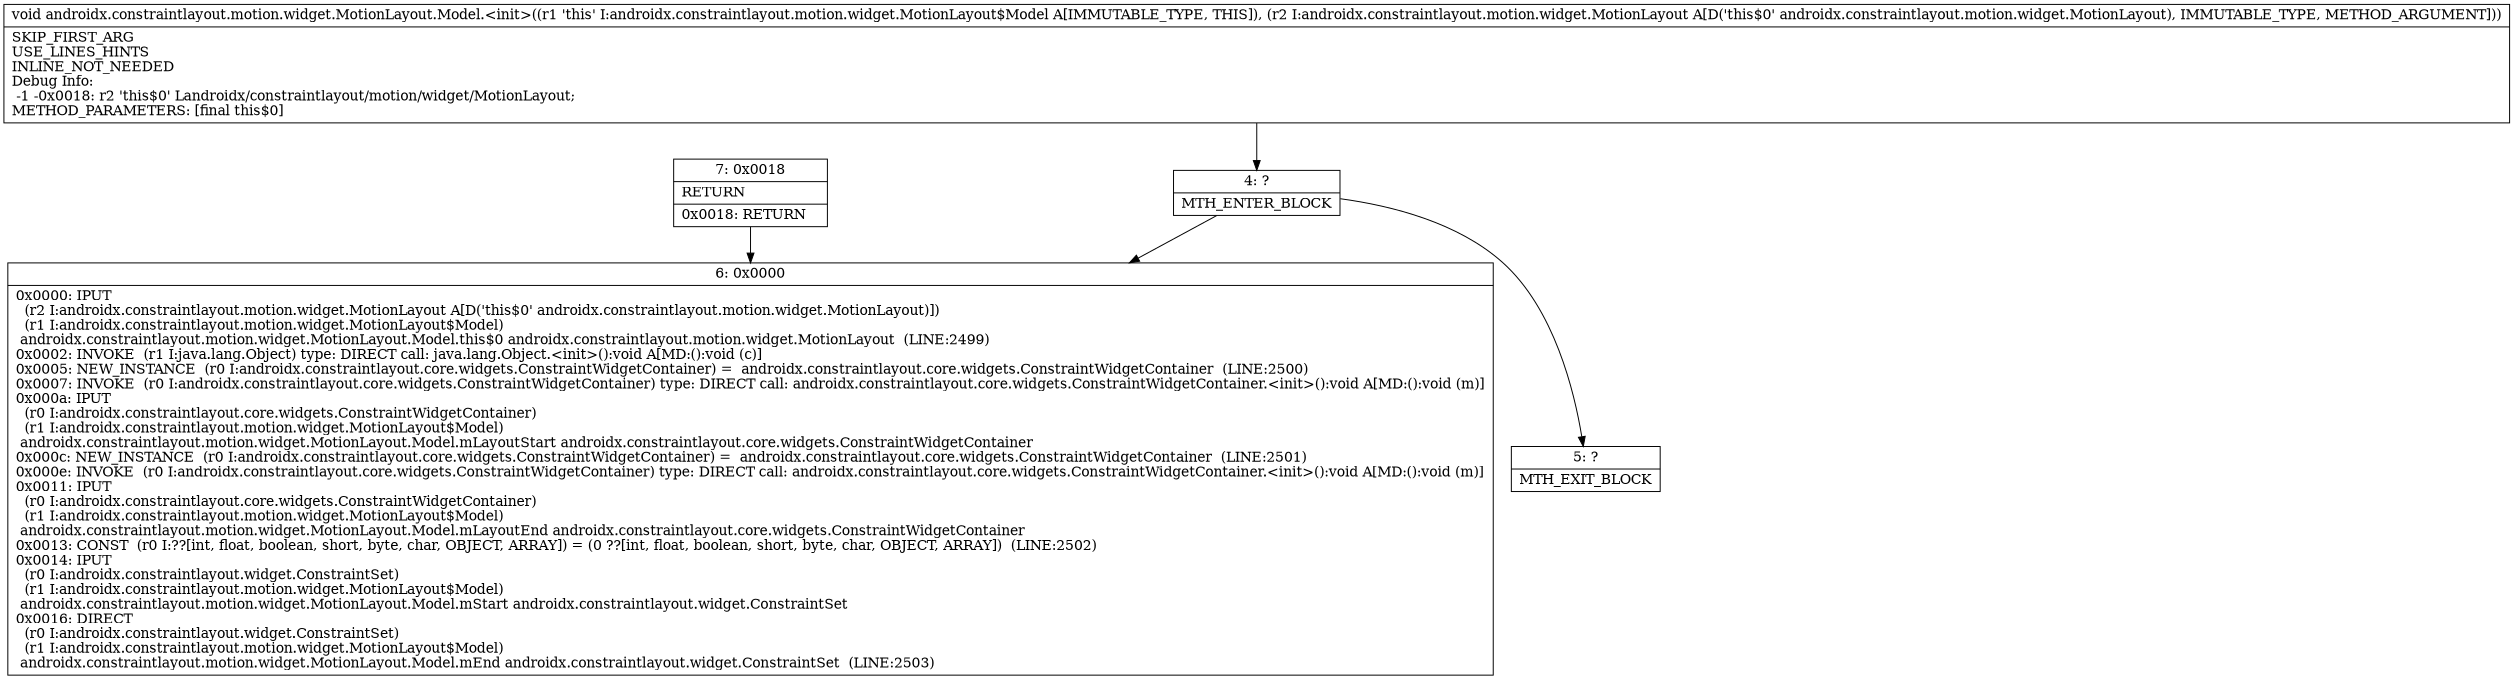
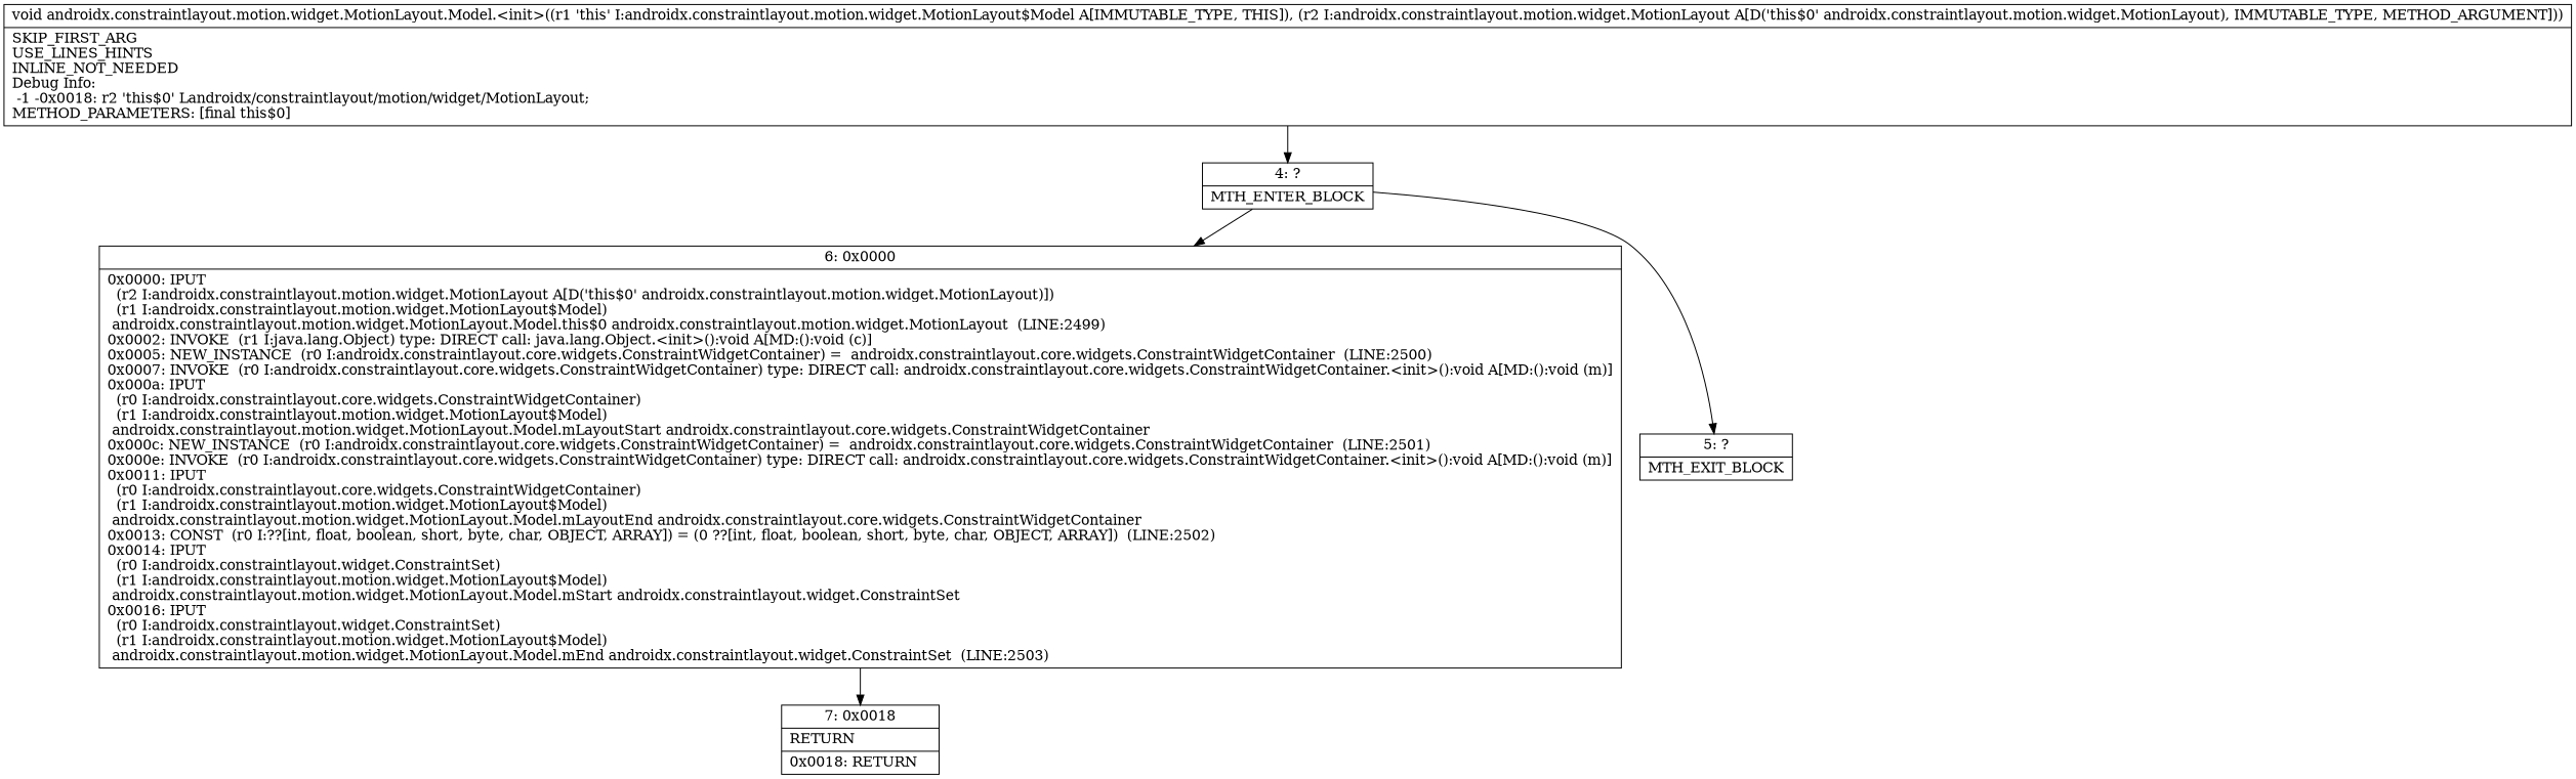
  digraph {
    node [shape=record]
    n1 [label="{4\:\ ?|MTH_ENTER_BLOCK\l}"]
-   n2 [label="{6\:\ 0x0000|0x0000: IPUT  \l  (r2 I:androidx.constraintlayout.motion.widget.MotionLayout A[D('this$0' androidx.constraintlayout.motion.widget.MotionLayout)])\l  (r1 I:androidx.constraintlayout.motion.widget.MotionLayout$Model)\l androidx.constraintlayout.motion.widget.MotionLayout.Model.this$0 androidx.constraintlayout.motion.widget.MotionLayout  (LINE:2499)\l0x0002: INVOKE  (r1 I:java.lang.Object) type: DIRECT call: java.lang.Object.\<init\>():void A[MD:():void (c)]\l0x0005: NEW_INSTANCE  (r0 I:androidx.constraintlayout.core.widgets.ConstraintWidgetContainer) =  androidx.constraintlayout.core.widgets.ConstraintWidgetContainer  (LINE:2500)\l0x0007: INVOKE  (r0 I:androidx.constraintlayout.core.widgets.ConstraintWidgetContainer) type: DIRECT call: androidx.constraintlayout.core.widgets.ConstraintWidgetContainer.\<init\>():void A[MD:():void (m)]\l0x000a: IPUT  \l  (r0 I:androidx.constraintlayout.core.widgets.ConstraintWidgetContainer)\l  (r1 I:androidx.constraintlayout.motion.widget.MotionLayout$Model)\l androidx.constraintlayout.motion.widget.MotionLayout.Model.mLayoutStart androidx.constraintlayout.core.widgets.ConstraintWidgetContainer \l0x000c: NEW_INSTANCE  (r0 I:androidx.constraintlayout.core.widgets.ConstraintWidgetContainer) =  androidx.constraintlayout.core.widgets.ConstraintWidgetContainer  (LINE:2501)\l0x000e: INVOKE  (r0 I:androidx.constraintlayout.core.widgets.ConstraintWidgetContainer) type: DIRECT call: androidx.constraintlayout.core.widgets.ConstraintWidgetContainer.\<init\>():void A[MD:():void (m)]\l0x0011: IPUT  \l  (r0 I:androidx.constraintlayout.core.widgets.ConstraintWidgetContainer)\l  (r1 I:androidx.constraintlayout.motion.widget.MotionLayout$Model)\l androidx.constraintlayout.motion.widget.MotionLayout.Model.mLayoutEnd androidx.constraintlayout.core.widgets.ConstraintWidgetContainer \l0x0013: CONST  (r0 I:??[int, float, boolean, short, byte, char, OBJECT, ARRAY]) = (0 ??[int, float, boolean, short, byte, char, OBJECT, ARRAY])  (LINE:2502)\l0x0014: IPUT  \l  (r0 I:androidx.constraintlayout.widget.ConstraintSet)\l  (r1 I:androidx.constraintlayout.motion.widget.MotionLayout$Model)\l androidx.constraintlayout.motion.widget.MotionLayout.Model.mStart androidx.constraintlayout.widget.ConstraintSet \l0x0016: DIRECT  \l  (r0 I:androidx.constraintlayout.widget.ConstraintSet)\l  (r1 I:androidx.constraintlayout.motion.widget.MotionLayout$Model)\l androidx.constraintlayout.motion.widget.MotionLayout.Model.mEnd androidx.constraintlayout.widget.ConstraintSet  (LINE:2503)\l}"]
+   n2 [label="{6\:\ 0x0000|0x0000: IPUT  \l  (r2 I:androidx.constraintlayout.motion.widget.MotionLayout A[D('this$0' androidx.constraintlayout.motion.widget.MotionLayout)])\l  (r1 I:androidx.constraintlayout.motion.widget.MotionLayout$Model)\l androidx.constraintlayout.motion.widget.MotionLayout.Model.this$0 androidx.constraintlayout.motion.widget.MotionLayout  (LINE:2499)\l0x0002: INVOKE  (r1 I:java.lang.Object) type: DIRECT call: java.lang.Object.\<init\>():void A[MD:():void (c)]\l0x0005: NEW_INSTANCE  (r0 I:androidx.constraintlayout.core.widgets.ConstraintWidgetContainer) =  androidx.constraintlayout.core.widgets.ConstraintWidgetContainer  (LINE:2500)\l0x0007: INVOKE  (r0 I:androidx.constraintlayout.core.widgets.ConstraintWidgetContainer) type: DIRECT call: androidx.constraintlayout.core.widgets.ConstraintWidgetContainer.\<init\>():void A[MD:():void (m)]\l0x000a: IPUT  \l  (r0 I:androidx.constraintlayout.core.widgets.ConstraintWidgetContainer)\l  (r1 I:androidx.constraintlayout.motion.widget.MotionLayout$Model)\l androidx.constraintlayout.motion.widget.MotionLayout.Model.mLayoutStart androidx.constraintlayout.core.widgets.ConstraintWidgetContainer \l0x000c: NEW_INSTANCE  (r0 I:androidx.constraintlayout.core.widgets.ConstraintWidgetContainer) =  androidx.constraintlayout.core.widgets.ConstraintWidgetContainer  (LINE:2501)\l0x000e: INVOKE  (r0 I:androidx.constraintlayout.core.widgets.ConstraintWidgetContainer) type: DIRECT call: androidx.constraintlayout.core.widgets.ConstraintWidgetContainer.\<init\>():void A[MD:():void (m)]\l0x0011: IPUT  \l  (r0 I:androidx.constraintlayout.core.widgets.ConstraintWidgetContainer)\l  (r1 I:androidx.constraintlayout.motion.widget.MotionLayout$Model)\l androidx.constraintlayout.motion.widget.MotionLayout.Model.mLayoutEnd androidx.constraintlayout.core.widgets.ConstraintWidgetContainer \l0x0013: CONST  (r0 I:??[int, float, boolean, short, byte, char, OBJECT, ARRAY]) = (0 ??[int, float, boolean, short, byte, char, OBJECT, ARRAY])  (LINE:2502)\l0x0014: IPUT  \l  (r0 I:androidx.constraintlayout.widget.ConstraintSet)\l  (r1 I:androidx.constraintlayout.motion.widget.MotionLayout$Model)\l androidx.constraintlayout.motion.widget.MotionLayout.Model.mStart androidx.constraintlayout.widget.ConstraintSet \l0x0016: IPUT  \l  (r0 I:androidx.constraintlayout.widget.ConstraintSet)\l  (r1 I:androidx.constraintlayout.motion.widget.MotionLayout$Model)\l androidx.constraintlayout.motion.widget.MotionLayout.Model.mEnd androidx.constraintlayout.widget.ConstraintSet  (LINE:2503)\l}"]
    n3 [label="{5\:\ ?|MTH_EXIT_BLOCK\l}"]
    n4 [label="{7\:\ 0x0018|RETURN\l|0x0018: RETURN   \l}"]
    n5 [label="{void androidx.constraintlayout.motion.widget.MotionLayout.Model.\<init\>((r1 'this' I:androidx.constraintlayout.motion.widget.MotionLayout$Model A[IMMUTABLE_TYPE, THIS]), (r2 I:androidx.constraintlayout.motion.widget.MotionLayout A[D('this$0' androidx.constraintlayout.motion.widget.MotionLayout), IMMUTABLE_TYPE, METHOD_ARGUMENT]))  | SKIP_FIRST_ARG\lUSE_LINES_HINTS\lINLINE_NOT_NEEDED\lDebug Info:\l  \-1 \-0x0018: r2 'this$0' Landroidx\/constraintlayout\/motion\/widget\/MotionLayout;\lMETHOD_PARAMETERS: [final this$0]\l}"]
    n1 -> n2
    n1 -> n3
-   n4 -> n2
+   n2 -> n4
    n5 -> n1
  }
